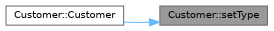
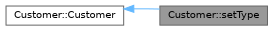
  digraph {
    rankdir=RL
    node [fontname=Helvetica fontsize=10 shape=box style=filled]
    n1 [color=gray40 fillcolor=grey60 fontcolor=black height=0.2 label="Customer::setType" width=0.4]
    n2 [color=grey40 fillcolor=white height=0.2 label="Customer::Customer" width=0.4]
-   n1 -> n2 [color=steelblue1 dir=back fontname=Helvetica fontsize=10 labelfontname=Helvetica labelfontsize=10 style=solid]
+   n2 -> n1 [color=steelblue1 dir=back fontname=Helvetica fontsize=10 labelfontname=Helvetica labelfontsize=10 style=solid]
  }
